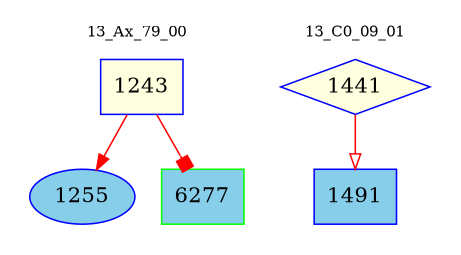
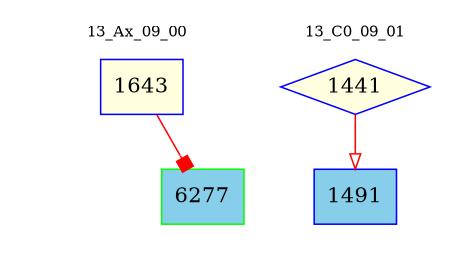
  digraph {
    node [color=blue fillcolor=skyblue shape=box style=filled]
    edge [color=red]
-   n1 [fillcolor=lightyellow label=1243]
-   n2 [label=1255 shape=ellipse]
+   n1 [fillcolor=lightyellow label=1643]
    n3 [color=green label=6277]
    n4 [fillcolor=lightyellow label=1441 shape=diamond]
    n5 [label=1491]
    subgraph cluster_1 {
      color=white
      fontsize=10
-     label="13_Ax_79_00"
+     label="13_Ax_09_00"
      n1
-     n2
      n3
    }
    subgraph cluster_2 {
      color=white
      fontsize=10
      label="13_C0_09_01"
      n4
      n5
    }
-   n1 -> n2 [arrowhead=normal]
    n1 -> n3 [arrowhead=box]
    n4 -> n5 [arrowhead=onormal]
  }
